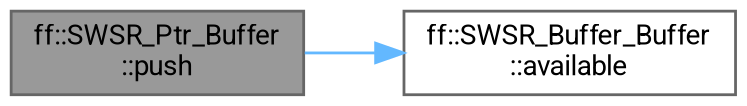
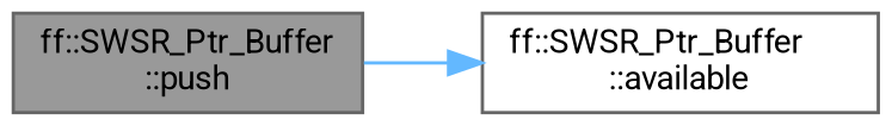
  digraph {
    rankdir=LR
    fontname=Roboto
    node [fontname=Roboto fontsize=10 shape=box style=filled]
    n1 [color=gray40 fillcolor=grey60 fontcolor=black height=0.2 label="ff::SWSR_Ptr_Buffer\l::push" width=0.4]
-   n2 [color=grey40 fillcolor=white height=0.2 label="ff::SWSR_Buffer_Buffer\l::available" width=0.4]
+   n2 [color=grey40 fillcolor=white height=0.2 label="ff::SWSR_Ptr_Buffer\l::available" width=0.4]
    n1 -> n2 [color=steelblue1 fontname=Roboto fontsize=10 labelfontname=Helvetica labelfontsize=10 style=solid]
  }
